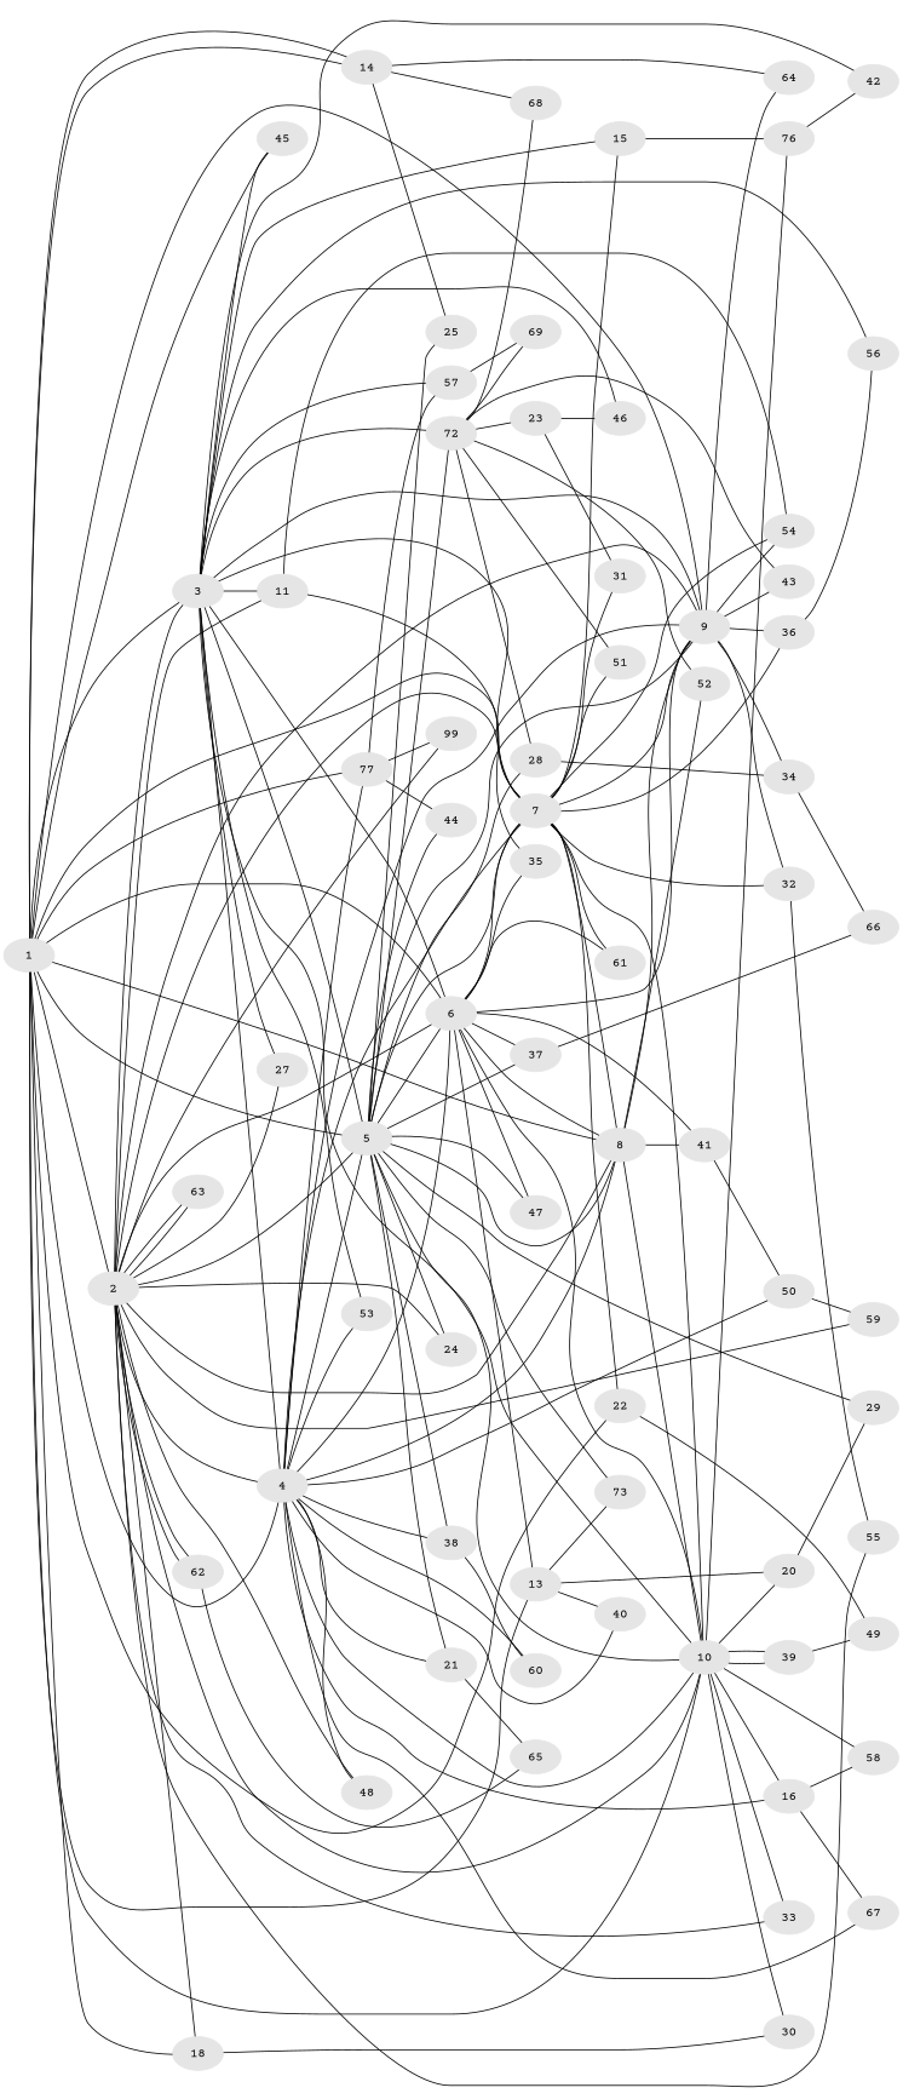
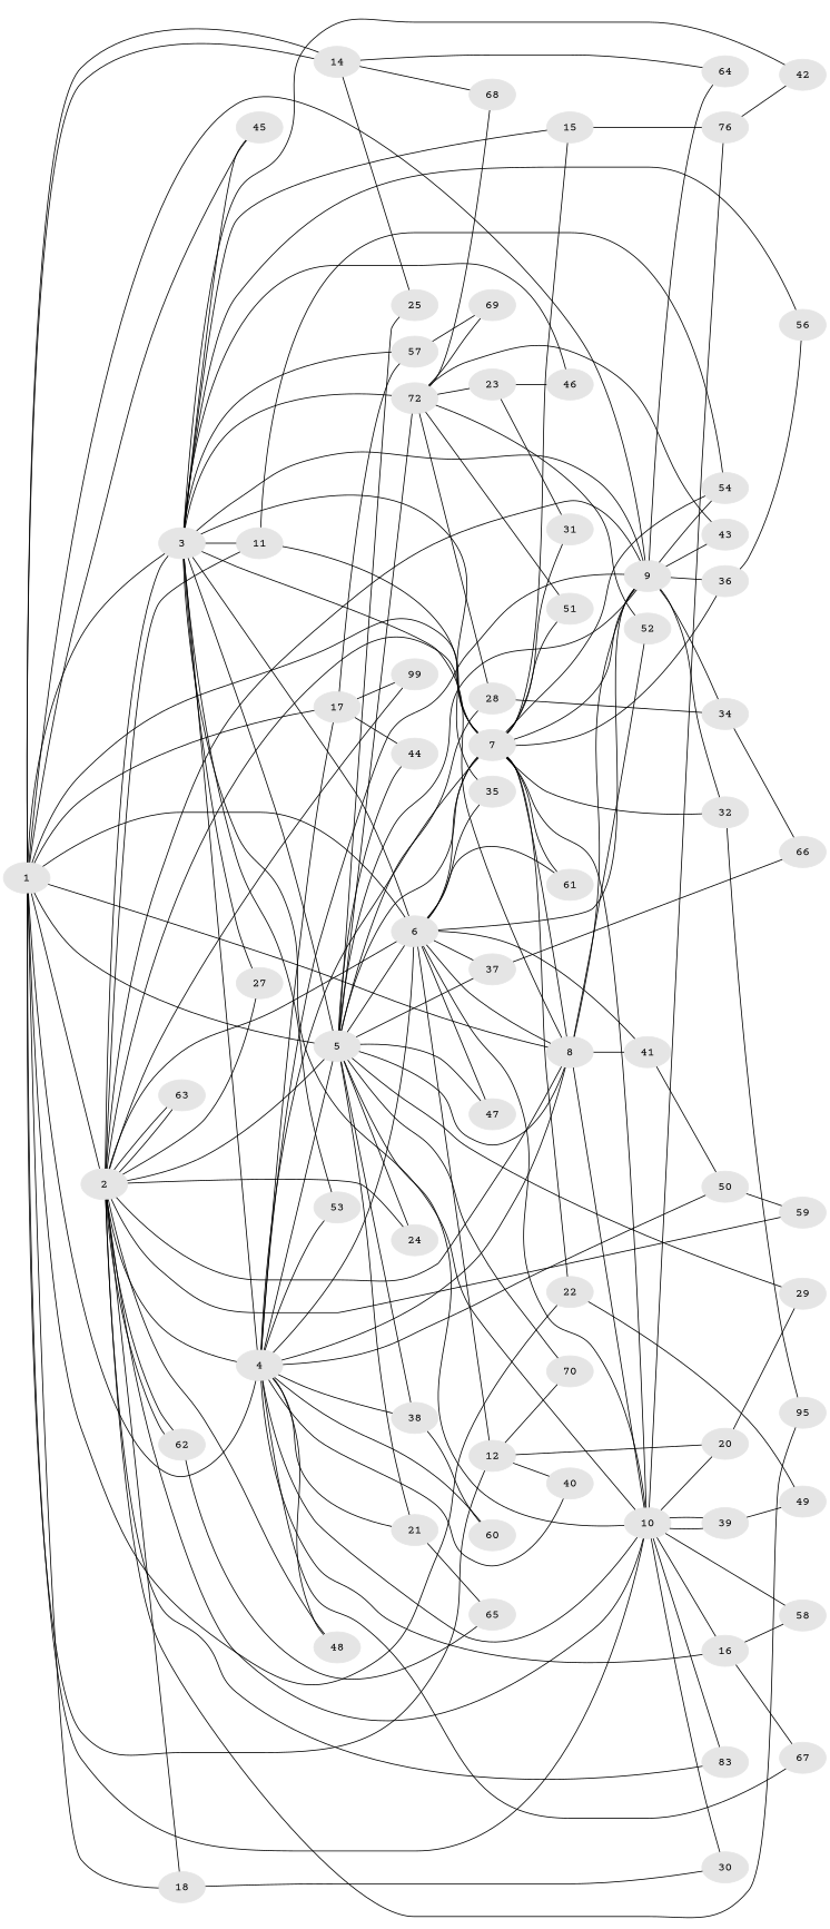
  graph {
    fontname="Courier Prime"
    rankdir=LR
    node [color=gray90 fontname="Courier Prime" style=filled]
    edge [fontname="Courier Prime"]
    1
    2
    3
    4
    5
    6
    7
    8
    9
    10
-   13
+   13 [label=12]
    14
-   17 [label=77]
+   17
    18
    22
    45
    11
    n18 [label=99]
    24
    27
-   33
+   33 [label=83]
    48
-   55
+   55 [label=95]
    59
    62
    63
    n27 [label=72]
    15
    42
    46
    53
    56
    57
    16
    21
    38
    40
    50
    60
    67
    25
    28
    29
    37
    44
    47
-   70 [label=73]
+   70
    35
    41
    61
    31
    32
    36
    51
    54
    52
    34
    43
    64
    30
    20
    n62 [label=76]
    39
    58
    68
    49
    65
    23
    69
    66
    1 -- 2
    1 -- 3
    1 -- 4
    1 -- 5
    1 -- 6
    1 -- 7
    1 -- 8
    1 -- 9
    1 -- 10
    1 -- 13
    1 -- 14
    1 -- 14
    1 -- 17
    1 -- 18
    1 -- 22
    1 -- 45
    2 -- 3
    2 -- 4
    2 -- 5
    2 -- 6
    2 -- 7
    2 -- 8
    2 -- 9
    2 -- 10
    2 -- 18
    2 -- 11
    2 -- n18
    2 -- 24
    2 -- 27
    2 -- 33
    2 -- 48
    2 -- 55
    2 -- 59
    2 -- 62
    2 -- 62
    2 -- 63
    2 -- 63
    3 -- 4
    3 -- 5
    3 -- 6
    3 -- 7
+   3 -- 8
    3 -- 9
    3 -- 10
    3 -- 45
    3 -- 11
    3 -- 27
    3 -- n27
    3 -- 15
    3 -- 42
    3 -- 46
    3 -- 53
    3 -- 56
    3 -- 57
    4 -- 5
    4 -- 6
    4 -- 7
    4 -- 8
    4 -- 9
    4 -- 10
    4 -- 17
    4 -- 48
    4 -- 53
    4 -- 16
    4 -- 21
    4 -- 38
    4 -- 40
    4 -- 50
    4 -- 60
    4 -- 67
    5 -- 6
    5 -- 7
    5 -- 8
    5 -- 9
    5 -- 10
    5 -- 24
    5 -- n27
    5 -- 21
    5 -- 38
    5 -- 25
    5 -- 28
    5 -- 29
    5 -- 37
    5 -- 44
    5 -- 47
    5 -- 70
    6 -- 7
    6 -- 8
    6 -- 9
    6 -- 10
    6 -- 13
    6 -- 37
    6 -- 47
    6 -- 35
    6 -- 41
    6 -- 61
    7 -- 8
    7 -- 9
    7 -- 10
    7 -- 22
    7 -- 15
    7 -- 61
    7 -- 31
    7 -- 32
    7 -- 36
    7 -- 51
    7 -- 54
    8 -- 9
    8 -- 10
    8 -- 41
    8 -- 52
    9 -- 32
    9 -- 36
    9 -- 54
    9 -- 34
    9 -- 43
    9 -- 64
    10 -- 33
    10 -- 16
    10 -- 30
    10 -- 20
    10 -- n62
    10 -- 39
    10 -- 39
    10 -- 58
    13 -- 40
    13 -- 70
    13 -- 20
    14 -- 25
    14 -- 64
    14 -- 68
    17 -- n18
    17 -- 57
    17 -- 44
    18 -- 30
    22 -- 49
    11 -- 35
    11 -- 54
    62 -- 65
    n27 -- 28
    n27 -- 51
    n27 -- 52
    n27 -- 43
    n27 -- 68
    n27 -- 23
    n27 -- 69
    15 -- n62
    57 -- 69
    16 -- 67
    16 -- 58
    21 -- 65
    38 -- 60
    50 -- 59
    28 -- 34
    37 -- 66
    41 -- 50
    32 -- 55
    36 -- 56
    34 -- 66
    20 -- 29
    n62 -- 42
    39 -- 49
    23 -- 46
    23 -- 31
  }
